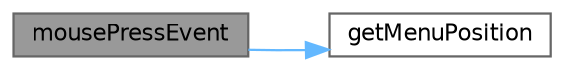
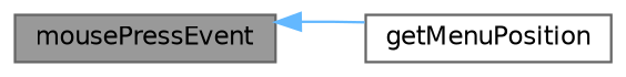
  digraph {
    rankdir=LR
    node [fontname=Helvetica fontsize=10 shape=box style=filled]
    n1 [color=gray40 fillcolor=grey60 fontcolor=black height=0.2 label=mousePressEvent width=0.4]
    n2 [color=grey40 fillcolor=white height=0.2 label=getMenuPosition width=0.4]
-   n1 -> n2 [color=steelblue1 fontname=Helvetica fontsize=10 labelfontname=Helvetica labelfontsize=10 style=solid]
+   n2 -> n1 [color=steelblue1 fontname=Helvetica fontsize=10 labelfontname=Helvetica labelfontsize=10 style=solid]
  }
